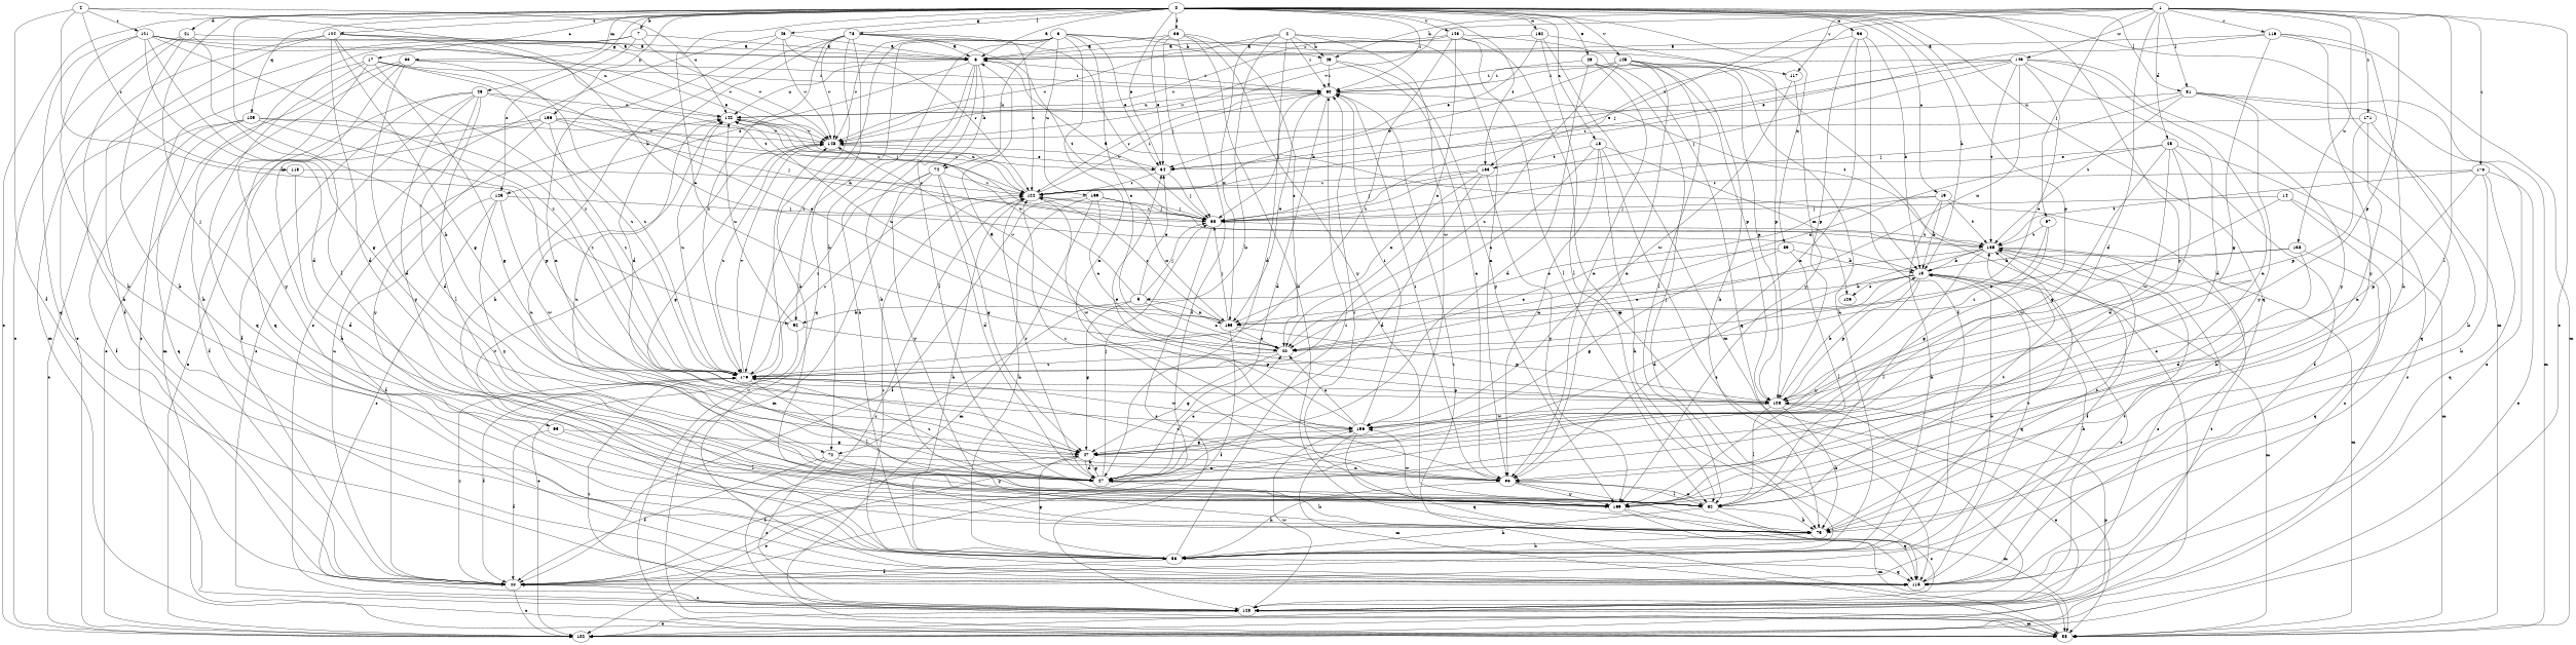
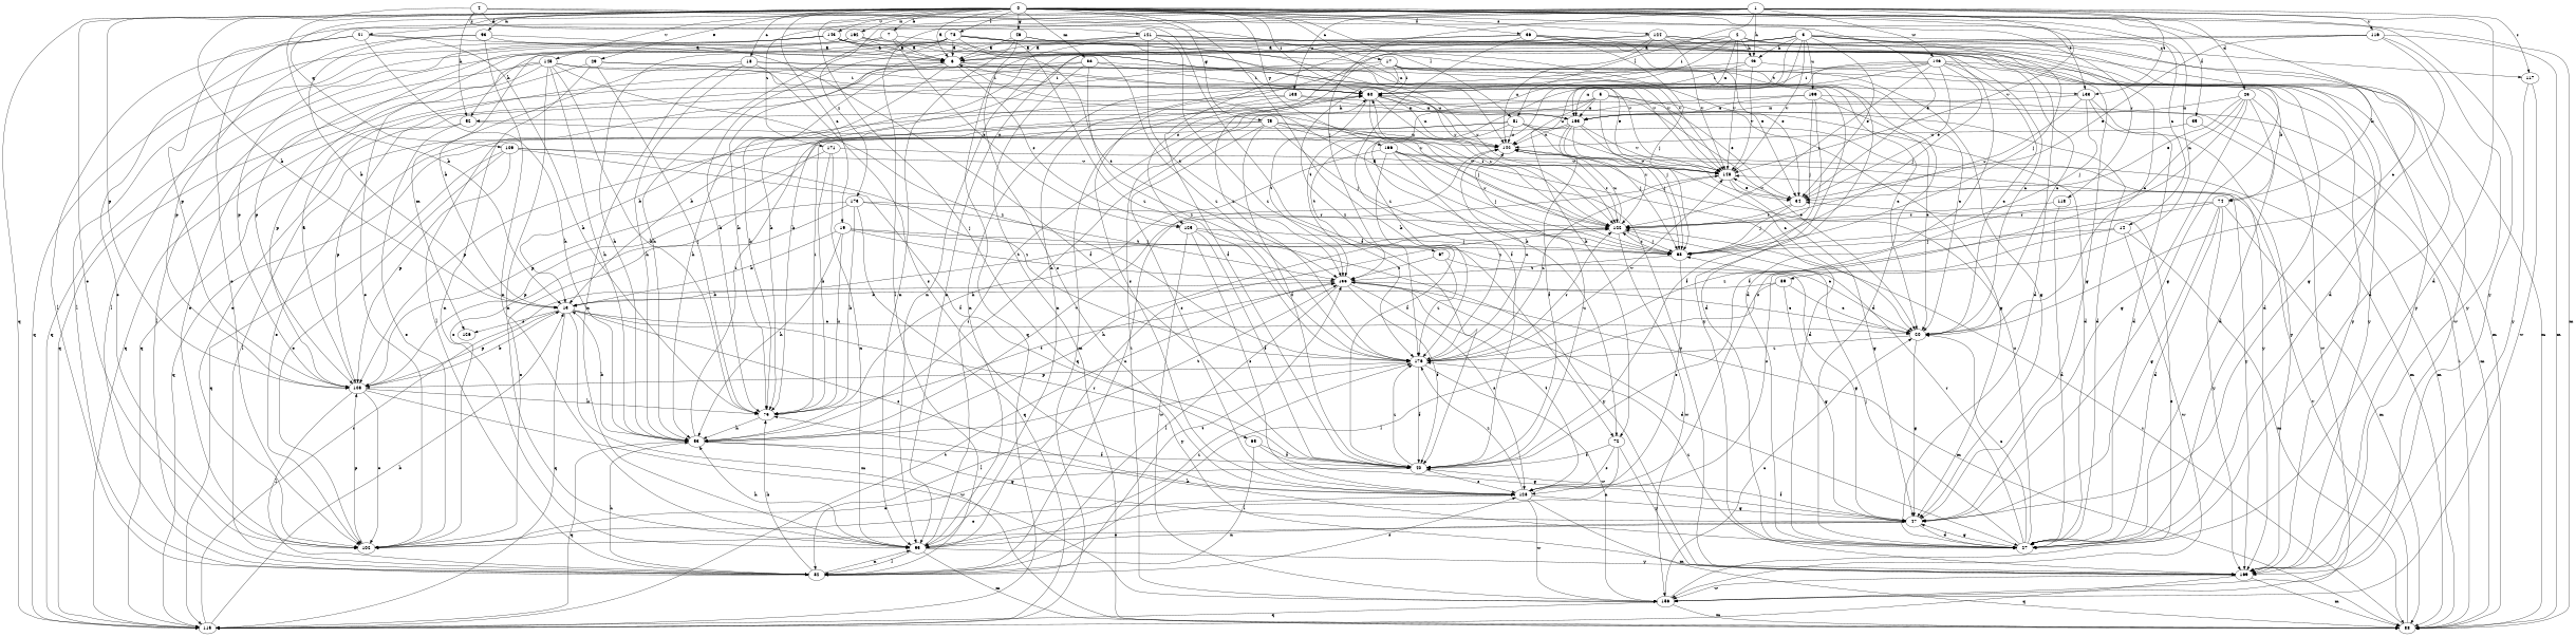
  strict digraph {
    0
    6
    7
    13
    14
    17
    18
    19
    20
    21
    29
    34
+   35
    36
    45
    46
    60
    65
    72
    78
    81
    83
    88
    89
    93
    102
    108
    109
    115
    124
    133
    143
    145
    162
    166
    169
    82
    74
    125
    142
    53
    75
    148
    126
    128
    156
    68
    176
    47
    95
    135
    27
    122
    40
    163
    1
    25
    49
    67
    116
    117
    138
    149
    171
    173
    2
    3
    52
    n69 [label=199]
    4
    118
    121
    5
    0 -> 6 [label=a]
    0 -> 7 [label=b]
    0 -> 13 [label=b]
+   0 -> 14 [label=c]
    0 -> 17 [label=c]
    0 -> 18 [label=c]
    0 -> 19 [label=c]
    0 -> 20 [label=c]
    0 -> 21 [label=d]
    0 -> 29 [label=e]
    0 -> 34 [label=e]
+   0 -> 35 [label=f]
    0 -> 36 [label=f]
    0 -> 45 [label=g]
    0 -> 46 [label=g]
    0 -> 60 [label=i]
    0 -> 65 [label=j]
    0 -> 72 [label=k]
    0 -> 78 [label=l]
    0 -> 81 [label=l]
    0 -> 83 [label=m]
    0 -> 88 [label=m]
    0 -> 89 [label=n]
    0 -> 93 [label=n]
    0 -> 102 [label=o]
    0 -> 108 [label=p]
    0 -> 109 [label=q]
    0 -> 115 [label=q]
    0 -> 124 [label=s]
    0 -> 133 [label=t]
    0 -> 143 [label=v]
    0 -> 145 [label=v]
    0 -> 162 [label=x]
    0 -> 166 [label=y]
    0 -> 169 [label=y]
    6 -> 60 [label=i]
    6 -> 82 [label=l]
    6 -> 74 [label=k]
    6 -> 125 [label=s]
    6 -> 142 [label=u]
    6 -> 53 [label=h]
    6 -> 75 [label=k]
    7 -> 6 [label=a]
    7 -> 102 [label=o]
    7 -> 125 [label=s]
    7 -> 53 [label=h]
    7 -> 148 [label=v]
    13 -> 20 [label=c]
    13 -> 88 [label=m]
    13 -> 108 [label=p]
    13 -> 115 [label=q]
    13 -> 169 [label=y]
    13 -> 126 [label=s]
    13 -> 128 [label=s]
    14 -> 88 [label=m]
    14 -> 128 [label=s]
    14 -> 156 [label=w]
    14 -> 68 [label=j]
    17 -> 20 [label=c]
    17 -> 60 [label=i]
    17 -> 115 [label=q]
    17 -> 169 [label=y]
    17 -> 128 [label=s]
    17 -> 176 [label=z]
    17 -> 47 [label=g]
    18 -> 20 [label=c]
    18 -> 133 [label=t]
    18 -> 53 [label=h]
    18 -> 126 [label=m]
    18 -> 128 [label=s]
    18 -> 95 [label=n]
    19 -> 13 [label=b]
    19 -> 20 [label=c]
    19 -> 53 [label=h]
    19 -> 75 [label=k]
    19 -> 68 [label=j]
    19 -> 135 [label=t]
    20 -> 176 [label=z]
    20 -> 47 [label=g]
    21 -> 6 [label=a]
    21 -> 102 [label=o]
    21 -> 82 [label=l]
    21 -> 53 [label=h]
    21 -> 75 [label=k]
    29 -> 60 [label=i]
    29 -> 115 [label=q]
    29 -> 75 [label=j]
    29 -> 95 [label=n]
    29 -> 27 [label=d]
    34 -> 148 [label=v]
    34 -> 68 [label=j]
    34 -> 122 [label=r]
+   35 -> 88 [label=m]
+   35 -> 142 [label=u]
    36 -> 6 [label=a]
    36 -> 20 [label=c]
    36 -> 34 [label=e]
    36 -> 169 [label=y]
    36 -> 75 [label=k]
    36 -> 68 [label=j]
    36 -> 40 [label=f]
    45 -> 102 [label=o]
    45 -> 169 [label=y]
    45 -> 82 [label=l]
    45 -> 142 [label=u]
    45 -> 128 [label=s]
    45 -> 68 [label=j]
    45 -> 27 [label=d]
    45 -> 40 [label=f]
    46 -> 6 [label=a]
    46 -> 148 [label=v]
    46 -> 128 [label=s]
    46 -> 95 [label=n]
    46 -> 122 [label=r]
    60 -> 142 [label=u]
    60 -> 68 [label=j]
    60 -> 135 [label=t]
    60 -> 27 [label=d]
    60 -> 122 [label=r]
    60 -> 163 [label=x]
    65 -> 82 [label=l]
    65 -> 47 [label=g]
    65 -> 40 [label=f]
    72 -> 169 [label=y]
    72 -> 128 [label=s]
    72 -> 95 [label=n]
    72 -> 40 [label=f]
    78 -> 6 [label=a]
    78 -> 13 [label=b]
    78 -> 115 [label=q]
    78 -> 53 [label=h]
    78 -> 75 [label=k]
    78 -> 148 [label=v]
    78 -> 176 [label=z]
    78 -> 135 [label=t]
    78 -> 27 [label=d]
    78 -> 122 [label=r]
    81 -> 88 [label=m]
    81 -> 102 [label=o]
    81 -> 115 [label=q]
    81 -> 169 [label=y]
    81 -> 142 [label=u]
    81 -> 68 [label=j]
    81 -> 135 [label=t]
    83 -> 60 [label=i]
    83 -> 88 [label=m]
    83 -> 102 [label=o]
    83 -> 115 [label=q]
    83 -> 176 [label=z]
    83 -> 27 [label=d]
    88 -> 60 [label=i]
    88 -> 148 [label=v]
    88 -> 122 [label=r]
    89 -> 13 [label=b]
    89 -> 20 [label=c]
    89 -> 82 [label=l]
    89 -> 47 [label=g]
    93 -> 6 [label=a]
    93 -> 13 [label=b]
    93 -> 108 [label=p]
    93 -> 95 [label=n]
    93 -> 40 [label=f]
    102 -> 108 [label=p]
    108 -> 6 [label=a]
    108 -> 13 [label=b]
    108 -> 102 [label=o]
    108 -> 82 [label=l]
    108 -> 75 [label=k]
    108 -> 156 [label=w]
    109 -> 102 [label=o]
    109 -> 108 [label=p]
    109 -> 115 [label=q]
    109 -> 148 [label=v]
    109 -> 176 [label=z]
    109 -> 40 [label=f]
    115 -> 13 [label=b]
    115 -> 135 [label=t]
    115 -> 122 [label=r]
    124 -> 6 [label=a]
    124 -> 88 [label=m]
    124 -> 142 [label=u]
    124 -> 148 [label=v]
    124 -> 176 [label=z]
    124 -> 47 [label=g]
    124 -> 27 [label=d]
    124 -> 40 [label=f]
    133 -> 169 [label=y]
    133 -> 68 [label=j]
    133 -> 27 [label=d]
    133 -> 122 [label=r]
    133 -> 163 [label=x]
    143 -> 6 [label=a]
    143 -> 20 [label=c]
    143 -> 108 [label=p]
    143 -> 115 [label=q]
    143 -> 82 [label=l]
    143 -> 148 [label=v]
    143 -> 176 [label=z]
    145 -> 60 [label=i]
    145 -> 102 [label=o]
    145 -> 108 [label=p]
    145 -> 82 [label=l]
    145 -> 53 [label=h]
    145 -> 75 [label=k]
    145 -> 176 [label=z]
    145 -> 95 [label=n]
    145 -> 122 [label=r]
    162 -> 6 [label=a]
    162 -> 34 [label=e]
    162 -> 88 [label=m]
    162 -> 108 [label=p]
    162 -> 82 [label=l]
    166 -> 169 [label=y]
    166 -> 53 [label=h]
    166 -> 148 [label=v]
    166 -> 68 [label=j]
    166 -> 176 [label=z]
    166 -> 122 [label=r]
    166 -> 40 [label=f]
    169 -> 88 [label=m]
    169 -> 115 [label=q]
    169 -> 156 [label=w]
    82 -> 142 [label=u]
    82 -> 53 [label=h]
    82 -> 75 [label=k]
    82 -> 128 [label=s]
    82 -> 95 [label=n]
    82 -> 135 [label=t]
    74 -> 88 [label=m]
    74 -> 169 [label=y]
    74 -> 176 [label=z]
    74 -> 47 [label=g]
    74 -> 27 [label=d]
    74 -> 122 [label=r]
    125 -> 169 [label=y]
    125 -> 128 [label=s]
    125 -> 156 [label=w]
    125 -> 68 [label=j]
    125 -> 40 [label=f]
    142 -> 148 [label=v]
    142 -> 122 [label=r]
    53 -> 13 [label=b]
    53 -> 60 [label=i]
    53 -> 115 [label=q]
    53 -> 148 [label=v]
    53 -> 47 [label=g]
    53 -> 135 [label=t]
    53 -> 40 [label=f]
    75 -> 60 [label=i]
    75 -> 53 [label=h]
    75 -> 135 [label=t]
    148 -> 34 [label=e]
    148 -> 176 [label=z]
    148 -> 47 [label=g]
    128 -> 88 [label=m]
    128 -> 102 [label=o]
    128 -> 156 [label=w]
    128 -> 176 [label=z]
-   156 -> 47 [label=g]
+   128 -> 47 [label=g]
    128 -> 135 [label=t]
    156 -> 20 [label=c]
    156 -> 34 [label=e]
    156 -> 60 [label=i]
    156 -> 88 [label=m]
    156 -> 115 [label=q]
    68 -> 6 [label=a]
    68 -> 128 [label=s]
    68 -> 135 [label=t]
    68 -> 122 [label=r]
    176 -> 108 [label=p]
    176 -> 82 [label=l]
    176 -> 142 [label=u]
    176 -> 148 [label=v]
    176 -> 156 [label=w]
    176 -> 122 [label=r]
    176 -> 40 [label=f]
    47 -> 102 [label=o]
    47 -> 95 [label=n]
    47 -> 27 [label=d]
    47 -> 40 [label=f]
    95 -> 60 [label=i]
    95 -> 88 [label=m]
    95 -> 169 [label=y]
    95 -> 82 [label=l]
    95 -> 53 [label=h]
    95 -> 176 [label=z]
    95 -> 122 [label=r]
    135 -> 13 [label=b]
    135 -> 20 [label=c]
    135 -> 88 [label=m]
    135 -> 82 [label=l]
    135 -> 128 [label=s]
    135 -> 27 [label=d]
    135 -> 40 [label=f]
    27 -> 20 [label=c]
    27 -> 142 [label=u]
    27 -> 75 [label=k]
    27 -> 68 [label=j]
    27 -> 176 [label=z]
    27 -> 47 [label=g]
    27 -> 122 [label=r]
    122 -> 60 [label=i]
    122 -> 142 [label=u]
    122 -> 53 [label=h]
    122 -> 156 [label=w]
    122 -> 68 [label=j]
    40 -> 102 [label=o]
    40 -> 142 [label=u]
    40 -> 128 [label=s]
    40 -> 176 [label=z]
    163 -> 20 [label=c]
    163 -> 108 [label=p]
    163 -> 142 [label=u]
    163 -> 148 [label=v]
    163 -> 68 [label=j]
    163 -> 122 [label=r]
    163 -> 40 [label=f]
    1 -> 81 [label=l]
    1 -> 102 [label=o]
    1 -> 108 [label=p]
    1 -> 133 [label=t]
    1 -> 82 [label=l]
    1 -> 148 [label=v]
    1 -> 27 [label=d]
    1 -> 25 [label=d]
    1 -> 49 [label=h]
    1 -> 67 [label=j]
    1 -> 116 [label=r]
    1 -> 117 [label=r]
    1 -> 138 [label=u]
    1 -> 149 [label=w]
    1 -> 171 [label=z]
    1 -> 173 [label=z]
    25 -> 34 [label=e]
    25 -> 128 [label=s]
    25 -> 156 [label=w]
    25 -> 47 [label=g]
    25 -> 27 [label=d]
    25 -> 40 [label=f]
    25 -> 163 [label=x]
    49 -> 60 [label=i]
    49 -> 169 [label=y]
    49 -> 148 [label=v]
    49 -> 95 [label=n]
    67 -> 176 [label=z]
    67 -> 47 [label=g]
    67 -> 135 [label=t]
    116 -> 6 [label=a]
    116 -> 34 [label=e]
    116 -> 88 [label=m]
    116 -> 169 [label=y]
    116 -> 75 [label=k]
    116 -> 47 [label=g]
    117 -> 169 [label=y]
    117 -> 156 [label=w]
    138 -> 13 [label=b]
    138 -> 115 [label=q]
    138 -> 27 [label=d]
    138 -> 163 [label=x]
    149 -> 20 [label=c]
    149 -> 34 [label=e]
    149 -> 60 [label=i]
    149 -> 169 [label=y]
    149 -> 68 [label=j]
    149 -> 95 [label=n]
    149 -> 135 [label=t]
    149 -> 27 [label=d]
    149 -> 122 [label=r]
    149 -> 163 [label=x]
    171 -> 108 [label=p]
    171 -> 75 [label=k]
    171 -> 148 [label=v]
    171 -> 95 [label=n]
    173 -> 102 [label=o]
    173 -> 108 [label=p]
    173 -> 115 [label=q]
    173 -> 75 [label=k]
    173 -> 135 [label=t]
    173 -> 122 [label=r]
    2 -> 60 [label=i]
    2 -> 72 [label=k]
    2 -> 148 [label=v]
    2 -> 156 [label=w]
    2 -> 95 [label=n]
    2 -> 27 [label=d]
    2 -> 163 [label=x]
    2 -> 49 [label=h]
    3 -> 20 [label=c]
    3 -> 34 [label=e]
    3 -> 72 [label=k]
    3 -> 74 [label=k]
+   3 -> 125 [label=s]
    3 -> 148 [label=v]
-   1 -> 68 [label=j]
+   3 -> 68 [label=j]
    3 -> 176 [label=z]
    3 -> 95 [label=n]
    3 -> 49 [label=h]
    3 -> 117 [label=r]
    3 -> 52 [label=h]
    3 -> n69 [label=u]
    52 -> 102 [label=o]
    52 -> 108 [label=p]
    52 -> 142 [label=u]
    n69 -> 20 [label=c]
    n69 -> 88 [label=m]
    n69 -> 53 [label=h]
    n69 -> 68 [label=j]
    n69 -> 40 [label=f]
    n69 -> 163 [label=x]
    4 -> 13 [label=b]
    4 -> 142 [label=u]
    4 -> 40 [label=f]
    4 -> 52 [label=h]
    4 -> 118 [label=r]
    4 -> 121 [label=r]
    118 -> 27 [label=d]
    118 -> 122 [label=r]
    121 -> 6 [label=a]
    121 -> 34 [label=e]
    121 -> 115 [label=q]
    121 -> 75 [label=k]
    121 -> 176 [label=z]
    121 -> 47 [label=g]
    121 -> 135 [label=t]
    121 -> 27 [label=d]
-   13 -> 5 [label=b]
+   5 -> 13 [label=b]
    5 -> 20 [label=c]
    5 -> 34 [label=e]
    5 -> 142 [label=u]
    5 -> 68 [label=j]
    5 -> 47 [label=g]
    5 -> 163 [label=x]
    5 -> 52 [label=h]
  }
